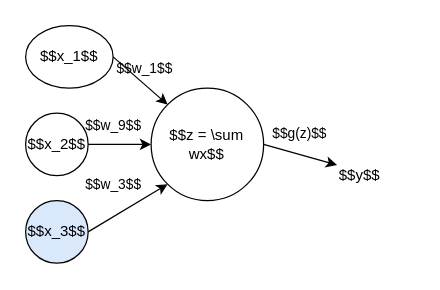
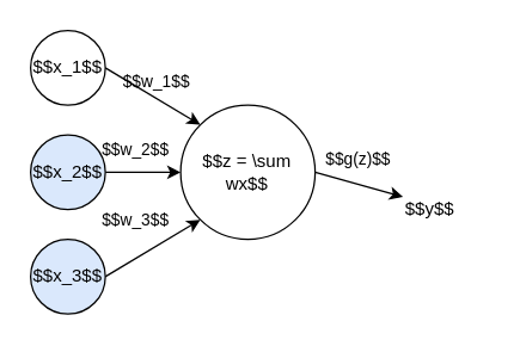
  <mxCell id="0" />
  <mxCell id="1" parent="0" />
  <mxCell id="2" style="edgeStyle=none;rounded=0;orthogonalLoop=1;jettySize=auto;html=1;exitX=1;exitY=0.5;exitDx=0;exitDy=0;entryX=0;entryY=0;entryDx=0;entryDy=0;" edge="1" parent="1" source="4" target="11"><mxGeometry relative="1" as="geometry" /></mxCell>
  <mxCell id="3" value="$$w_1$$" style="edgeLabel;html=1;align=center;verticalAlign=middle;resizable=0;points=[];labelBackgroundColor=none;" vertex="1" connectable="0" parent="2"><mxGeometry x="-0.1" y="-2" relative="1" as="geometry"><mxPoint x="6" y="-10" as="offset" /></mxGeometry></mxCell>
- <mxCell id="4" value="$$x_1$$" style="ellipse;whiteSpace=wrap;html=1;" vertex="1" parent="1"><mxGeometry x="20" y="20" width="70" height="50" as="geometry" /></mxCell>
+ <mxCell id="4" value="$$x_1$$" style="ellipse;whiteSpace=wrap;html=1;" vertex="1" parent="1"><mxGeometry x="20" y="20" width="50" height="50" as="geometry" /></mxCell>
  <mxCell id="5" style="edgeStyle=none;rounded=0;orthogonalLoop=1;jettySize=auto;html=1;exitX=1;exitY=0.5;exitDx=0;exitDy=0;entryX=0;entryY=0.5;entryDx=0;entryDy=0;" edge="1" parent="1" source="6" target="11"><mxGeometry relative="1" as="geometry" /></mxCell>
- <mxCell id="6" value="$$x_2$$" style="ellipse;whiteSpace=wrap;html=1;" vertex="1" parent="1"><mxGeometry x="20" y="90" width="50" height="50" as="geometry" /></mxCell>
+ <mxCell id="6" value="$$x_2$$" style="ellipse;whiteSpace=wrap;html=1;fillColor=#dae8fc;" vertex="1" parent="1"><mxGeometry x="20" y="90" width="50" height="50" as="geometry" /></mxCell>
  <mxCell id="7" style="edgeStyle=none;rounded=0;orthogonalLoop=1;jettySize=auto;html=1;exitX=1;exitY=0.5;exitDx=0;exitDy=0;entryX=0;entryY=1;entryDx=0;entryDy=0;" edge="1" parent="1" source="8" target="11"><mxGeometry relative="1" as="geometry" /></mxCell>
  <mxCell id="8" value="$$x_3$$" style="ellipse;whiteSpace=wrap;html=1;fillColor=#dae8fc;" vertex="1" parent="1"><mxGeometry x="20" y="160" width="50" height="50" as="geometry" /></mxCell>
  <mxCell id="9" style="edgeStyle=none;rounded=0;orthogonalLoop=1;jettySize=auto;html=1;exitX=1;exitY=0.5;exitDx=0;exitDy=0;" edge="1" parent="1" source="11" target="14"><mxGeometry relative="1" as="geometry"><mxPoint x="230" y="115" as="sourcePoint" /></mxGeometry></mxCell>
  <mxCell id="10" value="$$g(z)$$" style="edgeLabel;html=1;align=center;verticalAlign=middle;resizable=0;points=[];labelBackgroundColor=none;" vertex="1" connectable="0" parent="9"><mxGeometry x="-0.275" y="-3" relative="1" as="geometry"><mxPoint x="8" y="-18" as="offset" /></mxGeometry></mxCell>
  <mxCell id="11" value="$$z = \sum wx$$" style="ellipse;whiteSpace=wrap;html=1;" vertex="1" parent="1"><mxGeometry x="120.4" y="70" width="90" height="90" as="geometry" /></mxCell>
- <mxCell id="12" value="$$w_9$$" style="edgeLabel;html=1;align=center;verticalAlign=middle;resizable=0;points=[];labelBackgroundColor=none;" vertex="1" connectable="0" parent="1"><mxGeometry x="110.397" y="69.996" as="geometry"><mxPoint x="-21" y="30" as="offset" /></mxGeometry></mxCell>
+ <mxCell id="12" value="$$w_2$$" style="edgeLabel;html=1;align=center;verticalAlign=middle;resizable=0;points=[];labelBackgroundColor=none;" vertex="1" connectable="0" parent="1"><mxGeometry x="110.397" y="69.996" as="geometry"><mxPoint x="-21" y="30" as="offset" /></mxGeometry></mxCell>
  <mxCell id="13" value="$$w_3$$" style="edgeLabel;html=1;align=center;verticalAlign=middle;resizable=0;points=[];labelBackgroundColor=none;" vertex="1" connectable="0" parent="1"><mxGeometry x="120.397" y="79.976" as="geometry"><mxPoint x="-31" y="67" as="offset" /></mxGeometry></mxCell>
  <mxCell id="14" value="$$y$$" style="text;html=1;align=left;verticalAlign=middle;resizable=0;points=[];autosize=1;strokeColor=none;fillColor=none;" vertex="1" parent="1"><mxGeometry x="269.2" y="125" width="60" height="30" as="geometry" /></mxCell>
